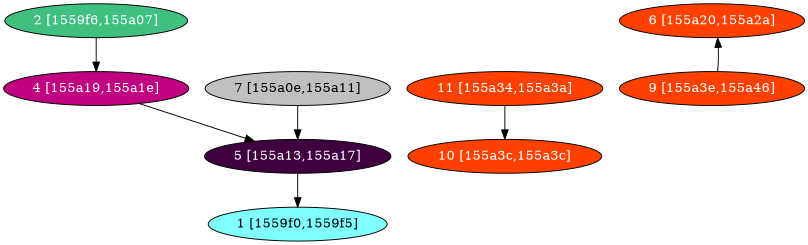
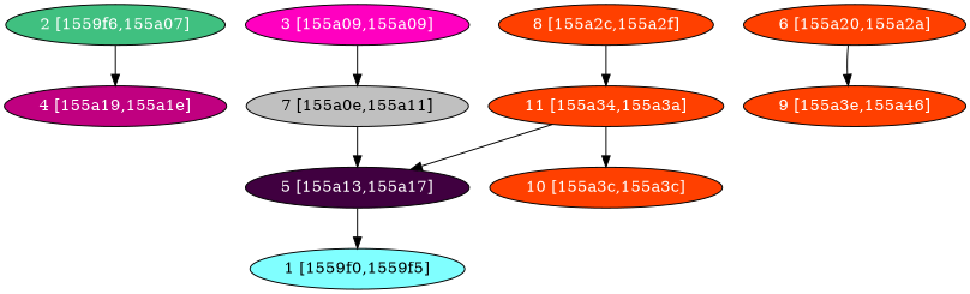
  digraph {
    node [fillcolor="#FF4000" fontcolor="#ffffff" shape=oval style=filled]
    n1 [fillcolor="#80FFFF" fontcolor="#000000" label="1 [1559f0,1559f5]"]
    n2 [fillcolor="#40C080" label="2 [1559f6,155a07]"]
    n3 [fillcolor="#C00080" label="4 [155a19,155a1e]"]
+   n4 [fillcolor="#FF00C0" label="3 [155a09,155a09]"]
    n5 [fillcolor="#C0C0C0" fontcolor="#000000" label="7 [155a0e,155a11]"]
    n6 [fillcolor="#400040" label="5 [155a13,155a17]"]
    n7 [label="6 [155a20,155a2a]"]
    n8 [label="9 [155a3e,155a46]"]
+   n9 [label="8 [155a2c,155a2f]"]
    n10 [label="11 [155a34,155a3a]"]
    n11 [label="10 [155a3c,155a3c]"]
    n2 -> n3
+   n4 -> n5
    n5 -> n6
    n6 -> n1
-   n8 -> n7
-   n3 -> n6
+   n7 -> n8
+   n9 -> n10
+   n10 -> n6
    n10 -> n11
  }
